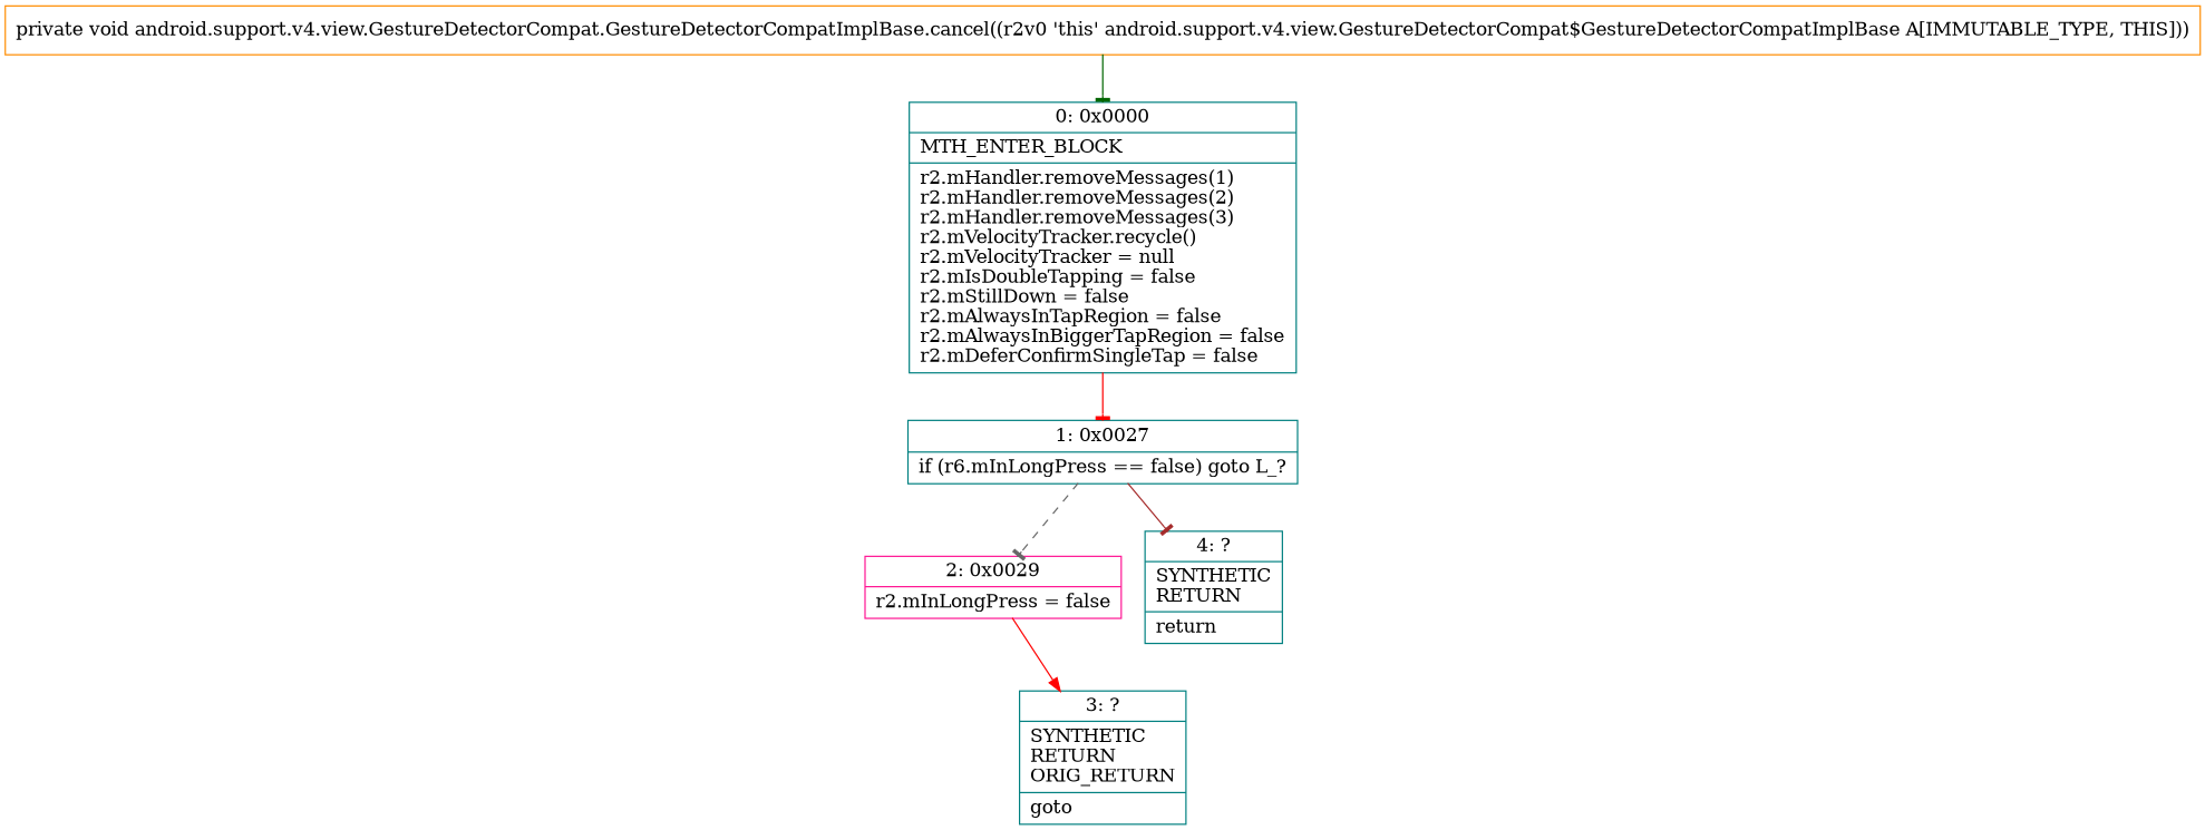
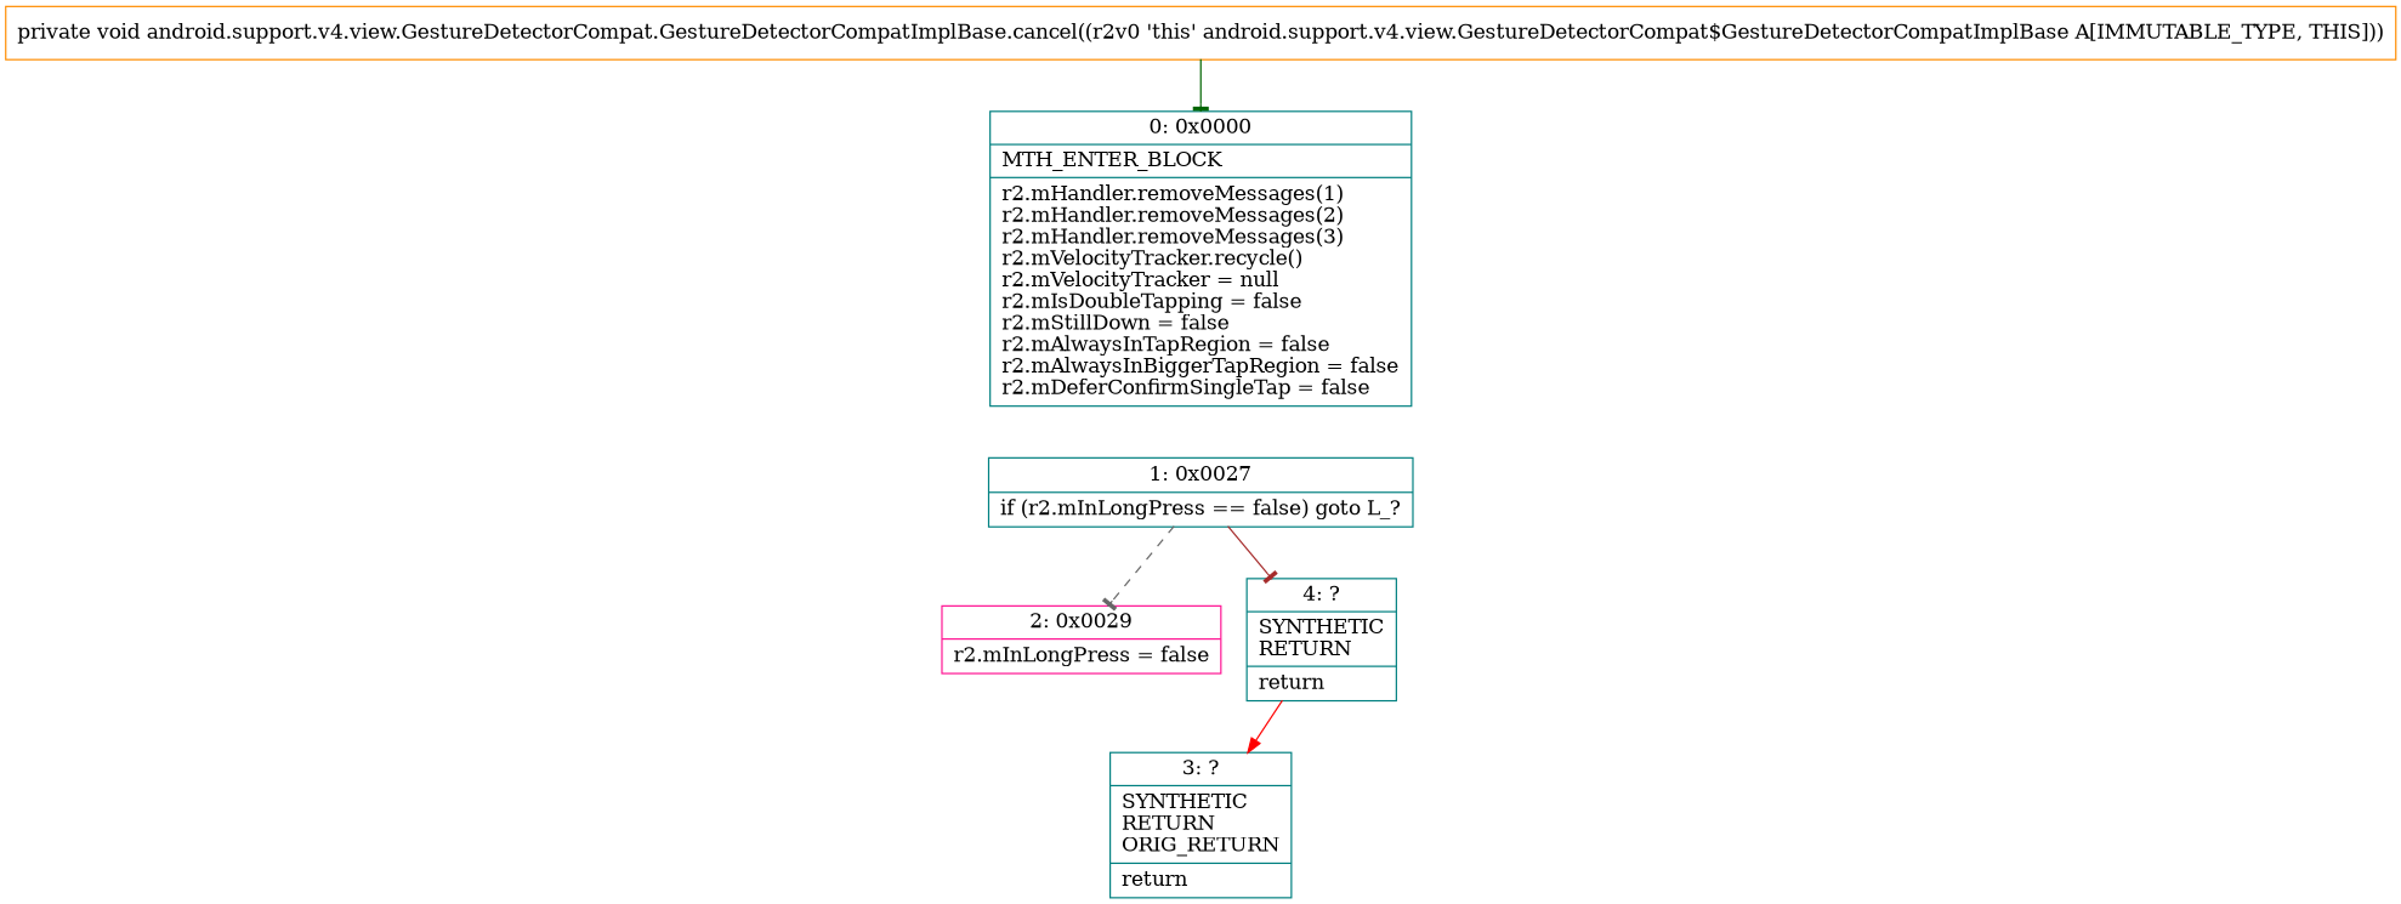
  digraph {
    node [color=teal shape=record]
    edge [arrowhead=tee color=red]
    n1 [label="{0\:\ 0x0000|MTH_ENTER_BLOCK\l|r2.mHandler.removeMessages(1)\lr2.mHandler.removeMessages(2)\lr2.mHandler.removeMessages(3)\lr2.mVelocityTracker.recycle()\lr2.mVelocityTracker = null\lr2.mIsDoubleTapping = false\lr2.mStillDown = false\lr2.mAlwaysInTapRegion = false\lr2.mAlwaysInBiggerTapRegion = false\lr2.mDeferConfirmSingleTap = false\l}"]
-   n2 [label="{1\:\ 0x0027|if (r6.mInLongPress == false) goto L_?\l}"]
+   n2 [label="{1\:\ 0x0027|if (r2.mInLongPress == false) goto L_?\l}"]
    n3 [color=deeppink label="{2\:\ 0x0029|r2.mInLongPress = false\l}"]
    n4 [label="{4\:\ ?|SYNTHETIC\lRETURN\l|return\l}"]
-   n5 [label="{3\:\ ?|SYNTHETIC\lRETURN\lORIG_RETURN\l|goto\l}"]
+   n5 [label="{3\:\ ?|SYNTHETIC\lRETURN\lORIG_RETURN\l|return\l}"]
    n6 [color=darkorange label="{private void android.support.v4.view.GestureDetectorCompat.GestureDetectorCompatImplBase.cancel((r2v0 'this' android.support.v4.view.GestureDetectorCompat$GestureDetectorCompatImplBase A[IMMUTABLE_TYPE, THIS])) }"]
-   n1 -> n2
    n2 -> n3 [color=gray40 style=dashed]
    n2 -> n4 [color=brown]
-   n3 -> n5 [arrowhead=normal]
+   n4 -> n5 [arrowhead=normal]
    n6 -> n1 [color=darkgreen]
  }
